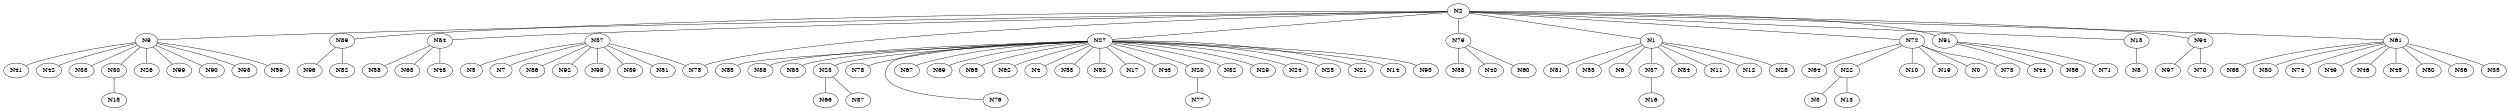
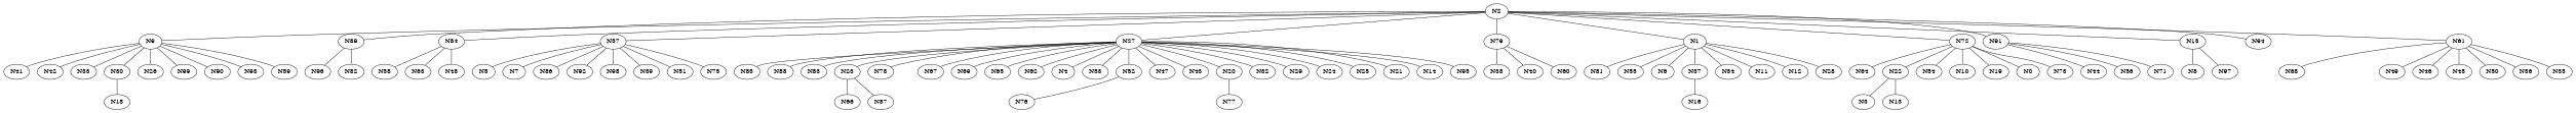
  graph {
    edge [weight=11]
    N2
    N9
    N89
    N84
    N57
    N27
    N79
    N1
    N72
    N91
    N15
    N94
    N61
    N41
    N42
    N33
    N30
    N26
    N99
    N90
    N93
    N59
    N96
    N82
    N58
    N63
    N48
    N5
    N7
    N86
    N75
    N92
    N98
    N39
    N51
    N85
    N88
    N83
    N23
    N78
    N76
    N67
    N69
    N65
    N62
    N4
    N53
    N52
-   N47 [label=N17]
+   N47
    N43
    N20
    N32
    N29
    N24
    N25
    N21
    N14
    N95
    N38
    N40
    N60
    N81
    N55
    N6
    N37
    N34
    N11
    N12
    N28
    N64
    N22
+   N54
    N10
    N19
    N0
    N73
    N44
    N56
    N71
    N97
    N8
-   N70
    N68
-   N80
-   N74
    N49
    N46
    N45
    N50
    N36
    N35
    N18
    N66
    N87
    N77
    N16
    N3
    N13
    N2 -- N9
    N2 -- N89 [weight=34]
    N2 -- N84 [weight=32]
-   N2 -- N75 [weight=2]
+   N2 -- N57 [weight=2]
    N2 -- N27 [weight=25]
    N2 -- N79 [weight=23]
    N2 -- N1 [weight=12]
    N2 -- N72 [weight=3]
    N2 -- N91 [weight=37]
    N2 -- N15 [weight=21]
    N2 -- N94
    N2 -- N61 [weight=25]
    N9 -- N41 [weight=42]
    N9 -- N42 [weight=16]
    N9 -- N33 [weight=1]
    N9 -- N30 [weight=42]
    N9 -- N26 [weight=30]
    N9 -- N99 [weight=17]
    N9 -- N90 [weight=7]
    N9 -- N93 [weight=26]
    N9 -- N59 [weight=50]
    N89 -- N96 [weight=7]
    N89 -- N82 [weight=29]
    N84 -- N58 [weight=23]
    N84 -- N63 [weight=43]
    N84 -- N48 [weight=45]
    N57 -- N5 [weight=18]
    N57 -- N7 [weight=12]
    N57 -- N86 [weight=20]
    N57 -- N75 [weight=40]
    N57 -- N92 [weight=20]
    N57 -- N98 [weight=29]
    N57 -- N39 [weight=1]
    N57 -- N51 [weight=22]
    N27 -- N85 [weight=30]
    N27 -- N88 [weight=7]
    N27 -- N83 [weight=18]
    N27 -- N23 [weight=38]
    N27 -- N78 [weight=50]
-   N27 -- N76 [weight=14]
+   N52 -- N76 [weight=14]
    N27 -- N67 [weight=29]
    N27 -- N69 [weight=31]
    N27 -- N65 [weight=12]
    N27 -- N62 [weight=16]
    N27 -- N4 [weight=31]
    N27 -- N53 [weight=49]
    N27 -- N52 [weight=38]
    N27 -- N47 [weight=29]
    N27 -- N43 [weight=33]
    N27 -- N20
    N27 -- N32 [weight=43]
    N27 -- N29 [weight=5]
    N27 -- N24 [weight=50]
    N27 -- N25 [weight=17]
    N27 -- N21 [weight=48]
    N27 -- N14 [weight=42]
    N27 -- N95 [weight=17]
    N79 -- N38 [weight=48]
    N79 -- N40 [weight=7]
    N79 -- N60 [weight=8]
    N1 -- N81 [weight=15]
    N1 -- N55 [weight=18]
    N1 -- N6 [weight=32]
    N1 -- N37
    N1 -- N34 [weight=10]
    N1 -- N11 [weight=32]
    N1 -- N12 [weight=19]
    N1 -- N28 [weight=8]
    N72 -- N64 [weight=41]
    N72 -- N22
+   N72 -- N54 [weight=19]
    N72 -- N10 [weight=43]
    N72 -- N19
    N72 -- N0 [weight=42]
    N72 -- N73 [weight=44]
    N91 -- N44 [weight=4]
    N91 -- N56
    N91 -- N71 [weight=8]
-   N94 -- N97 [weight=26]
+   N15 -- N97 [weight=26]
    N15 -- N8 [weight=37]
-   N94 -- N70 [weight=46]
    N61 -- N68 [weight=3]
-   N61 -- N80 [weight=21]
-   N61 -- N74 [weight=12]
    N61 -- N49 [weight=33]
    N61 -- N46 [weight=21]
    N61 -- N45 [weight=41]
    N61 -- N50 [weight=13]
    N61 -- N36 [weight=45]
    N61 -- N35 [weight=19]
    N30 -- N18 [weight=47]
    N23 -- N66 [weight=31]
    N23 -- N87 [weight=18]
    N20 -- N77 [weight=45]
    N37 -- N16 [weight=8]
    N22 -- N3 [weight=5]
    N22 -- N13 [weight=7]
  }
